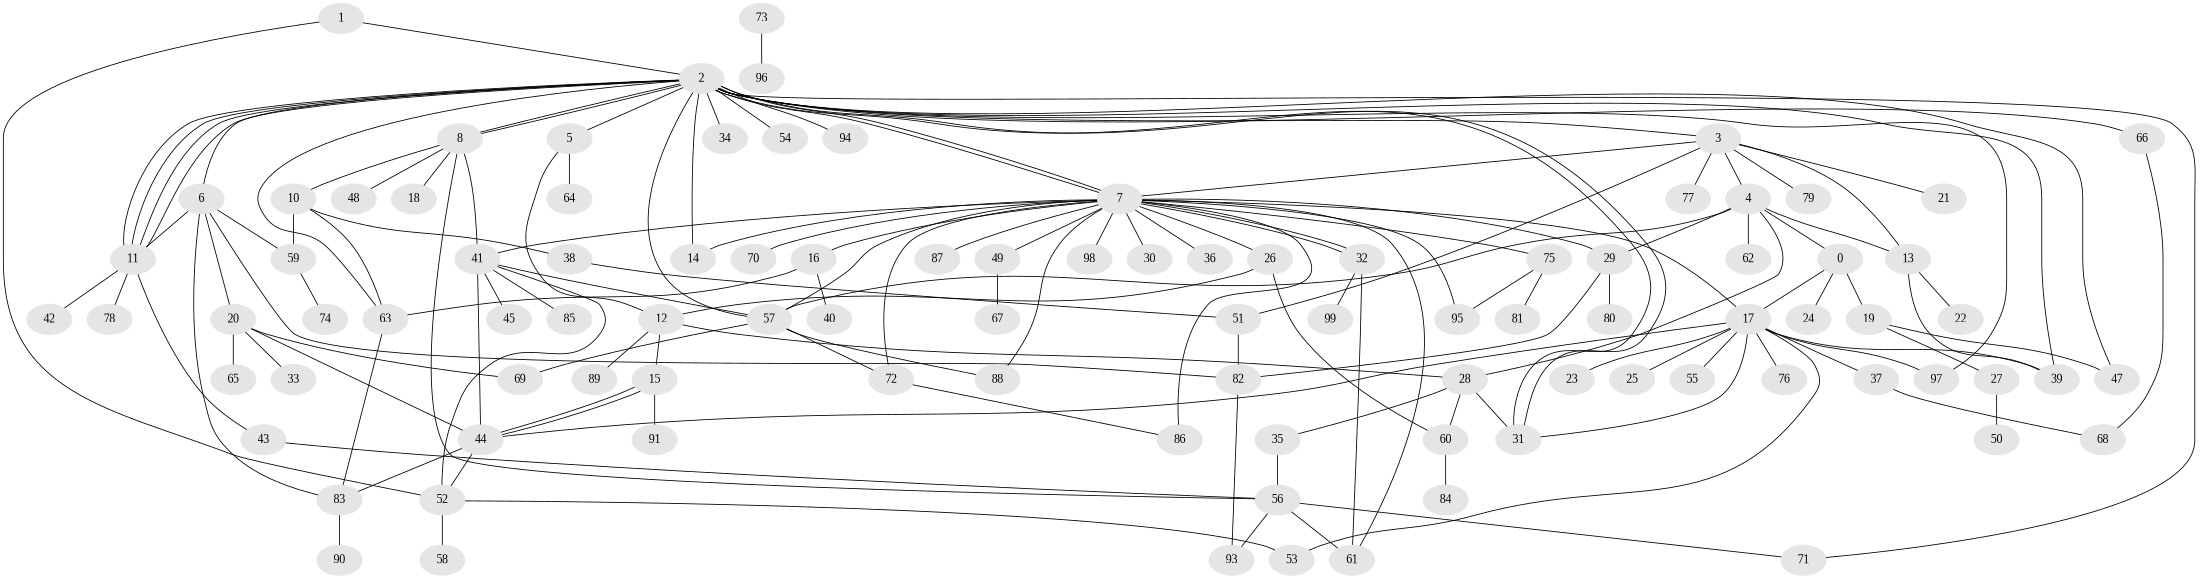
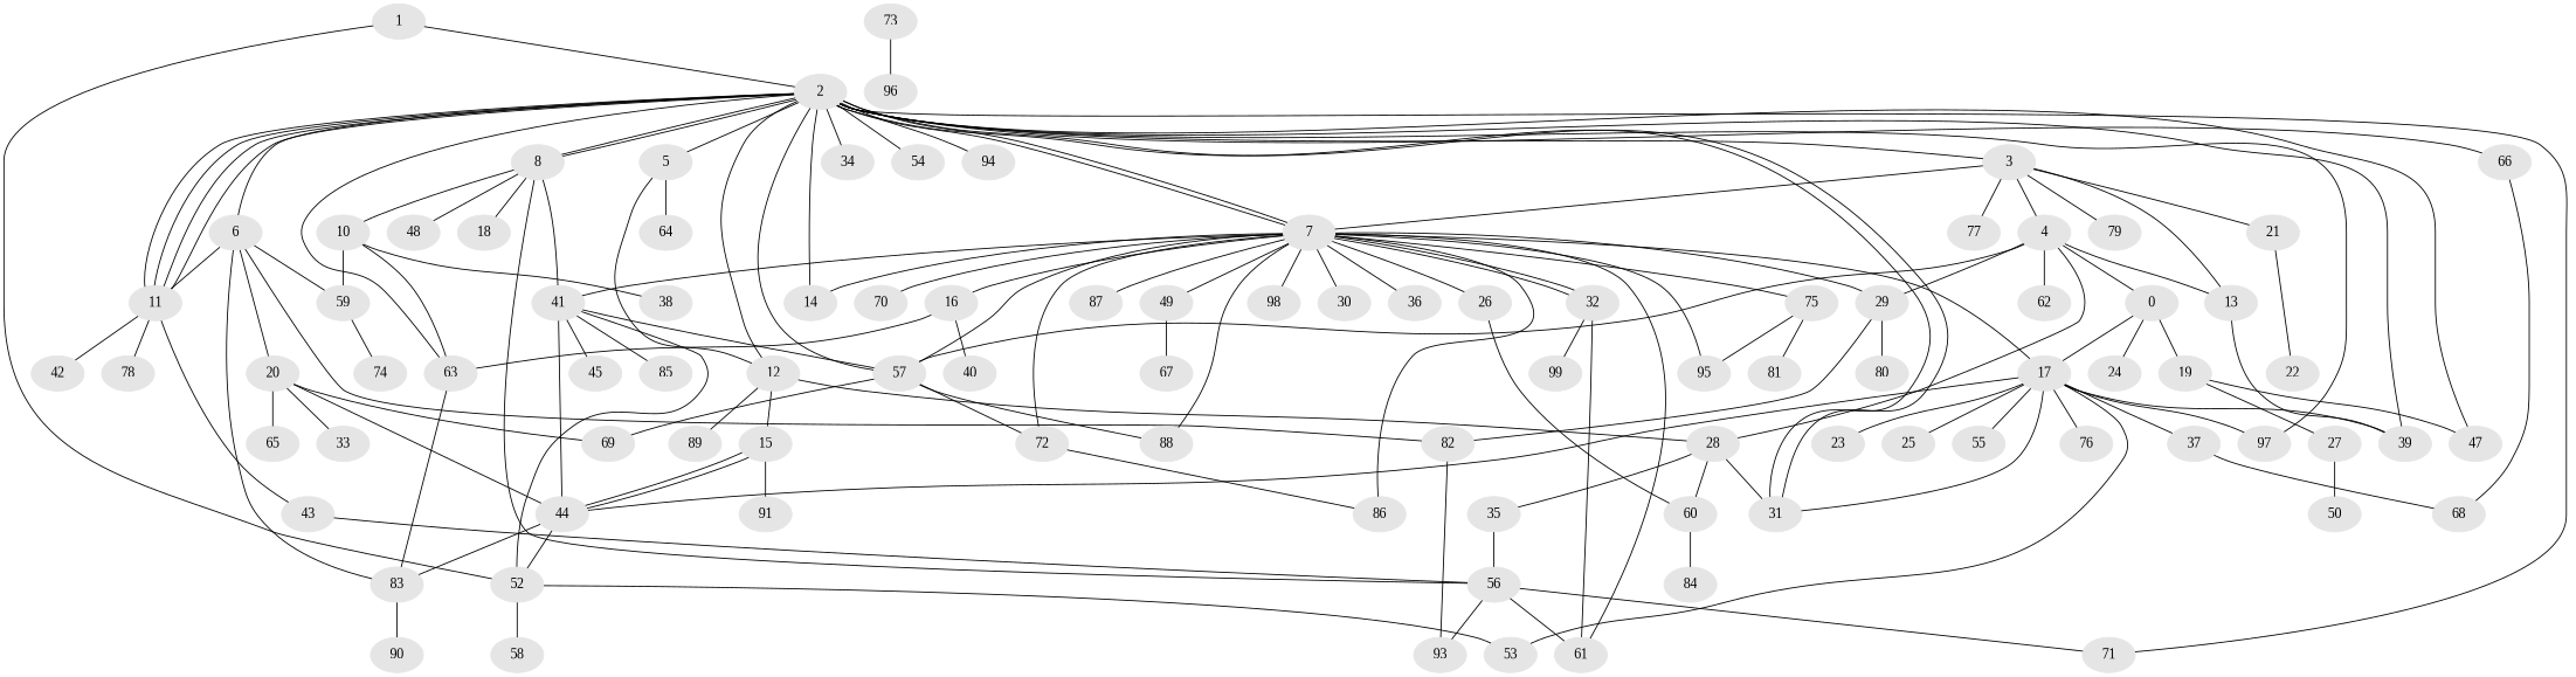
  graph {
    fontname="Liberation Serif"
    node [color=gray90 fontname="Liberation Serif" style=filled]
    edge [fontname="Liberation Serif"]
    1
    2
    52
    3
    5
    6
    7
    8
    11
    12
    14
    31
    34
    39
    47
    54
    57
    63
    66
    71
    94
    97
    53
    58
    4
    13
    21
-   51
    77
    79
    64
    20
    59
    82
    83
    29
    16
    17
    26
    30
    32
    36
    41
    49
    61
    70
    72
    75
    86
    87
    88
    95
    98
    10
    18
    48
    56
    42
    43
    78
    28
    15
    89
    69
    68
    n66 [label=0]
    62
    22
    19
    24
    60
    35
    80
    44
    33
    65
    74
    93
    90
    40
    23
    25
    37
    55
    76
    99
    45
    85
    67
    81
    38
    27
    91
    50
    84
    73
    96
    1 -- 2
    1 -- 52
    2 -- 3
    2 -- 5
    2 -- 6
    2 -- 7
    2 -- 7
    2 -- 8
    2 -- 8
    2 -- 11
    2 -- 11
    2 -- 11
    2 -- 11
-   26 -- 12
+   2 -- 12
    2 -- 14
    2 -- 31
    2 -- 31
    2 -- 34
    2 -- 39
    2 -- 47
    2 -- 54
    2 -- 57
    2 -- 63
    2 -- 66
    2 -- 71
    2 -- 94
    2 -- 97
    52 -- 53
    52 -- 58
    3 -- 7
    3 -- 4
    3 -- 13
    3 -- 21
-   3 -- 51
    3 -- 77
    3 -- 79
    5 -- 12
    5 -- 64
    6 -- 11
    6 -- 20
    6 -- 59
    6 -- 82
    6 -- 83
    7 -- 14
    7 -- 57
    7 -- 29
    7 -- 16
    7 -- 17
    7 -- 26
    7 -- 30
    7 -- 32
    7 -- 32
    7 -- 36
    7 -- 41
    7 -- 49
    7 -- 61
    7 -- 70
    7 -- 72
    7 -- 75
    7 -- 86
    7 -- 87
    7 -- 88
    7 -- 95
    7 -- 98
    8 -- 41
    8 -- 10
    8 -- 18
    8 -- 48
    8 -- 56
    11 -- 42
    11 -- 43
    11 -- 78
    12 -- 28
    12 -- 15
    12 -- 89
    57 -- 72
    57 -- 88
    57 -- 69
    63 -- 83
    66 -- 68
    4 -- 57
    4 -- 13
    4 -- 29
    4 -- 28
    4 -- n66
    4 -- 62
    13 -- 39
-   13 -- 22
-   51 -- 82
+   21 -- 22
    20 -- 69
    20 -- 44
    20 -- 33
    20 -- 65
    59 -- 74
    82 -- 93
    83 -- 90
    29 -- 82
    29 -- 80
    16 -- 63
    16 -- 40
    17 -- 31
    17 -- 39
    17 -- 97
    17 -- 53
    17 -- 44
    17 -- 23
    17 -- 25
    17 -- 37
    17 -- 55
    17 -- 76
    26 -- 60
    32 -- 61
    32 -- 99
    41 -- 52
    41 -- 57
    41 -- 44
    41 -- 45
    41 -- 85
    49 -- 67
    72 -- 86
    75 -- 95
    75 -- 81
    10 -- 63
    10 -- 59
    10 -- 38
    56 -- 71
    56 -- 61
    56 -- 93
    43 -- 56
    28 -- 31
    28 -- 60
    28 -- 35
    15 -- 44
    15 -- 44
    15 -- 91
    n66 -- 17
    n66 -- 19
    n66 -- 24
    19 -- 47
    19 -- 27
    60 -- 84
    35 -- 56
    44 -- 52
    44 -- 83
    37 -- 68
-   38 -- 51
    27 -- 50
    73 -- 96
  }
